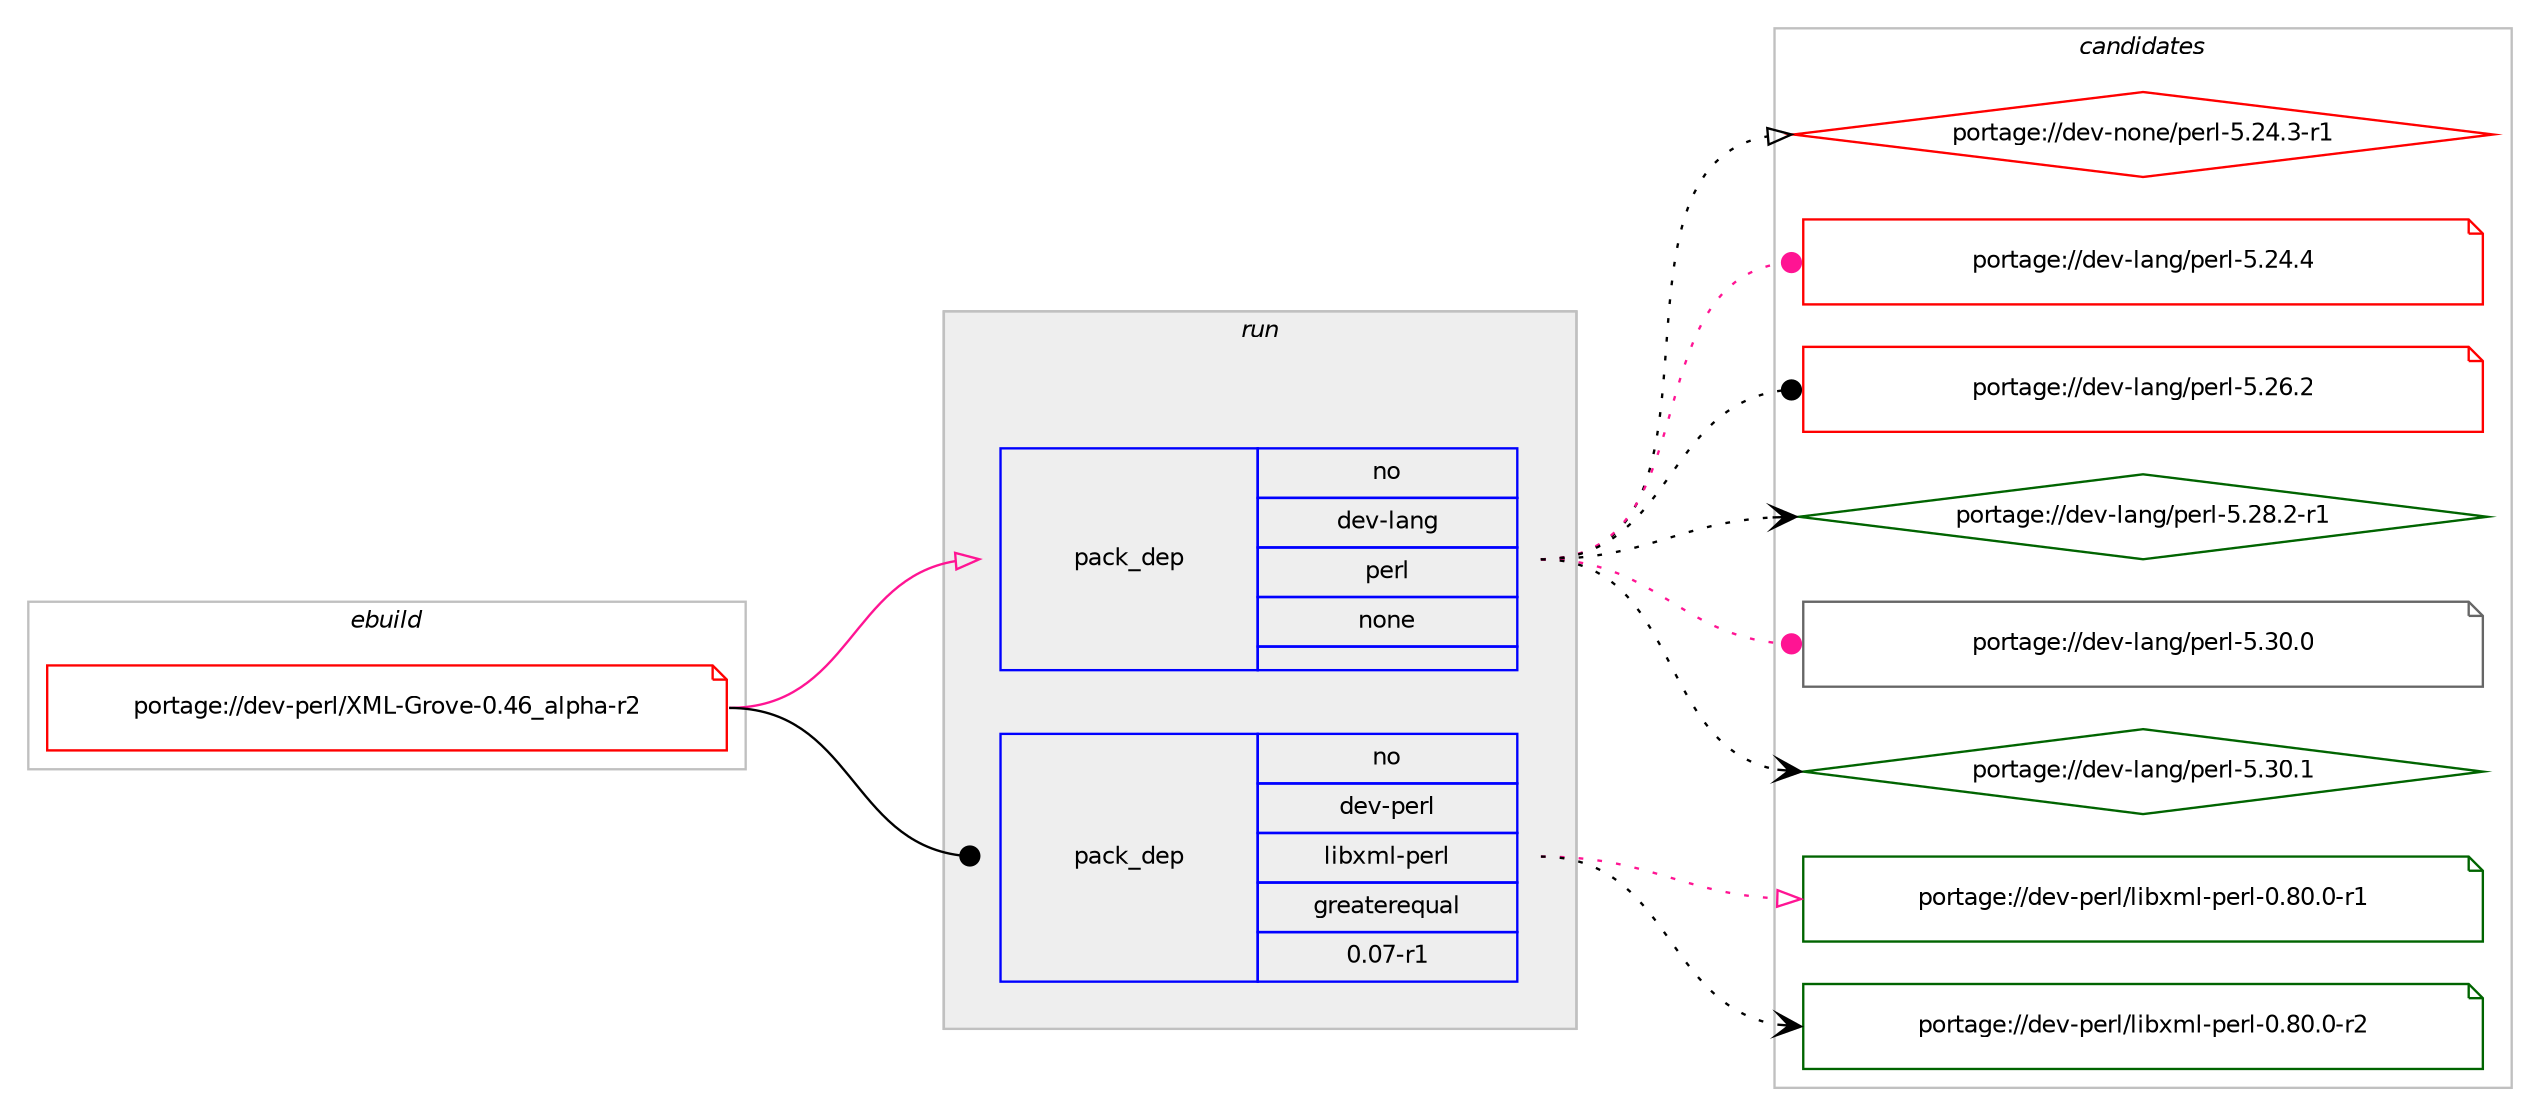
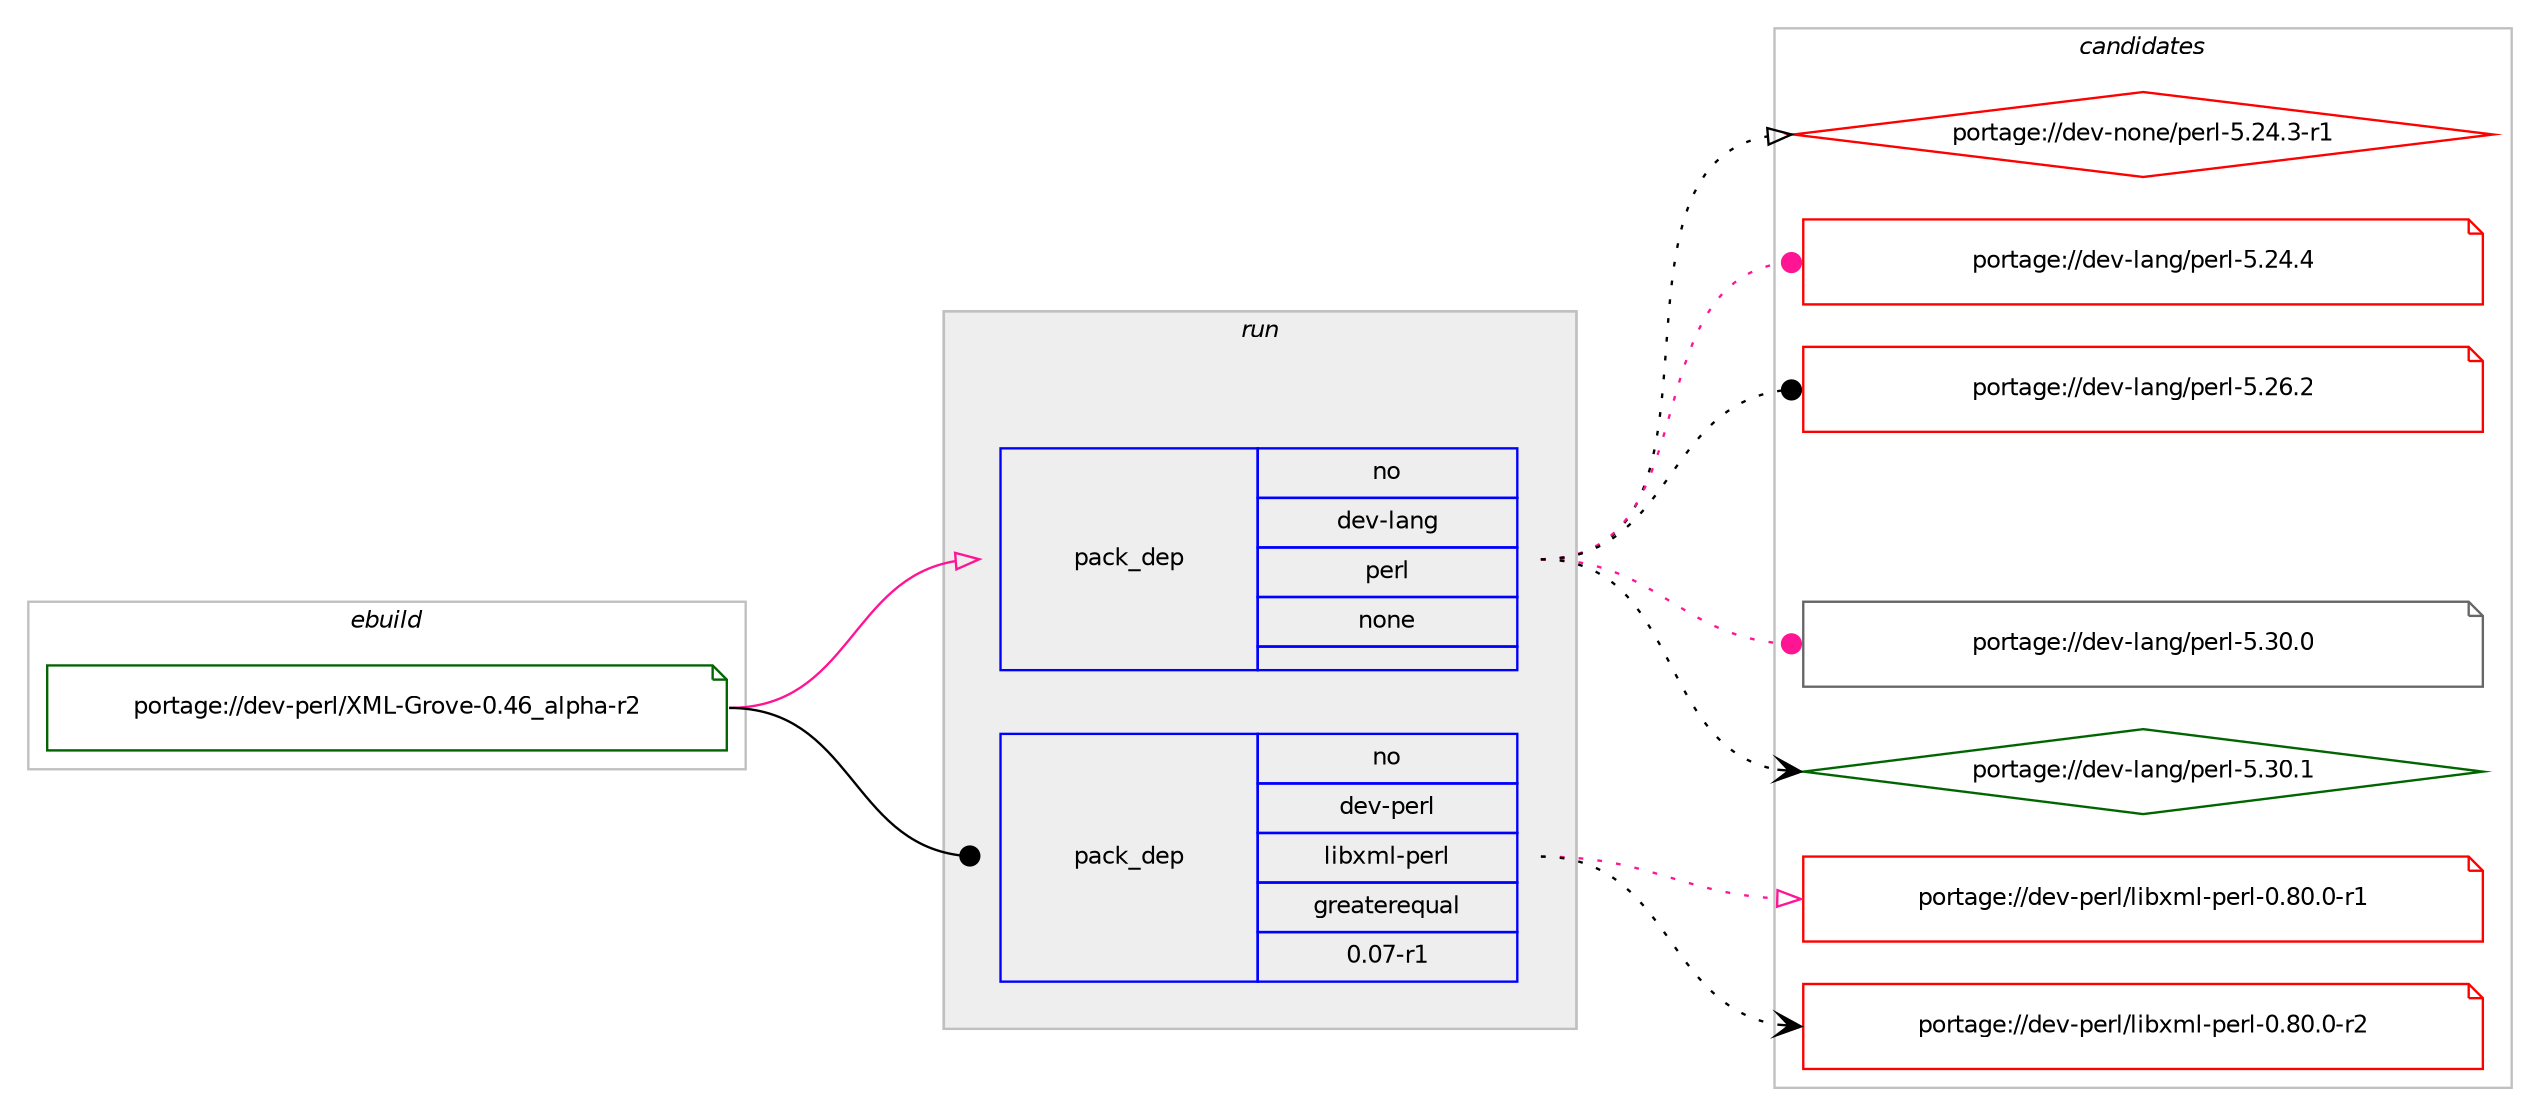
  digraph {
    compound=true
    concentrate=true
    fontname=Helvetica
    fontsize=10
    newrank=true
    rankdir=LR
    ranksep=1.5
    node [color=red fontname=Helvetica fontsize=10 shape=note]
    edge [arrowhead=dot color=black headport=w style=dotted tailport=e weight=100]
-   n1 [label="portage://dev-perl/XML-Grove-0.46_alpha-r2" width=4]
+   n1 [color=darkgreen label="portage://dev-perl/XML-Grove-0.46_alpha-r2" width=4]
    n2 [color=blue label=<<TABLE BORDER="0" CELLBORDER="1" CELLSPACING="0" CELLPADDING="4" WIDTH="220"><TR><TD ROWSPAN="6" CELLPADDING="30">pack_dep</TD></TR><TR><TD WIDTH="110">no</TD></TR><TR><TD>dev-lang</TD></TR><TR><TD>perl</TD></TR><TR><TD>none</TD></TR><TR><TD></TD></TR></TABLE>> shape=none]
    n3 [color=blue label=<<TABLE BORDER="0" CELLBORDER="1" CELLSPACING="0" CELLPADDING="4" WIDTH="220"><TR><TD ROWSPAN="6" CELLPADDING="30">pack_dep</TD></TR><TR><TD WIDTH="110">no</TD></TR><TR><TD>dev-perl</TD></TR><TR><TD>libxml-perl</TD></TR><TR><TD>greaterequal</TD></TR><TR><TD>0.07-r1</TD></TR></TABLE>> shape=none]
    n4 [label="portage://dev-none/perl-5.24.3-r1" shape=diamond width=4]
    n5 [label="portage://dev-lang/perl-5.24.4" width=4]
    n6 [label="portage://dev-lang/perl-5.26.2" width=4]
-   n7 [color=darkgreen label="portage://dev-lang/perl-5.28.2-r1" shape=diamond width=4]
    n8 [color=gray40 label="portage://dev-lang/perl-5.30.0" width=4]
    n9 [color=darkgreen label="portage://dev-lang/perl-5.30.1" shape=diamond width=4]
-   n10 [color=darkgreen label="portage://dev-perl/libxml-perl-0.80.0-r1" width=4]
-   n11 [color=darkgreen label="portage://dev-perl/libxml-perl-0.80.0-r2" width=4]
+   n10 [label="portage://dev-perl/libxml-perl-0.80.0-r1" width=4]
+   n11 [label="portage://dev-perl/libxml-perl-0.80.0-r2" width=4]
    subgraph cluster_1 {
      color=gray
      label=<<i>ebuild</i>>
      rank=same
      n1
    }
    subgraph cluster_2 {
      color=gray
      label=<<i>dependencies</i>>
      subgraph cluster_3 {
        color=gray
        fillcolor="#eeeeee"
        label=<<i>compile</i>>
        style=filled
      }
      subgraph cluster_4 {
        color=gray
        fillcolor="#eeeeee"
        label=<<i>compile and run</i>>
        style=filled
        subgraph sub_5 {
          color=gray
          fillcolor="#eeeeee"
          label=<<i>compile and run</i>>
          style=filled
          n2
        }
        subgraph sub_6 {
          color=gray
          fillcolor="#eeeeee"
          label=<<i>compile and run</i>>
          style=filled
          n3
        }
      }
      subgraph cluster_7 {
        color=gray
        fillcolor="#eeeeee"
        label=<<i>run</i>>
        style=filled
      }
    }
    subgraph cluster_8 {
      color=gray
      label=<<i>candidates</i>>
      rank=same
      subgraph sub_9 {
        color=black
        label=<<i>candidates</i>>
        nodesep=1
        rank=same
        n4
        n5
        n6
-       n7
        n8
        n9
      }
      subgraph sub_10 {
        color=black
        label=<<i>candidates</i>>
        nodesep=1
        rank=same
        n10
        n11
      }
    }
    n1 -> n2 [arrowhead=onormal color=deeppink style=solid weight=20]
    n1 -> n3 [style=solid weight=20]
    n2 -> n4 [arrowhead=onormal]
    n2 -> n5 [color=deeppink]
    n2 -> n6
-   n2 -> n7 [arrowhead=vee]
    n2 -> n8 [color=deeppink]
    n2 -> n9 [arrowhead=vee]
    n3 -> n10 [arrowhead=onormal color=deeppink]
    n3 -> n11 [arrowhead=vee]
  }
